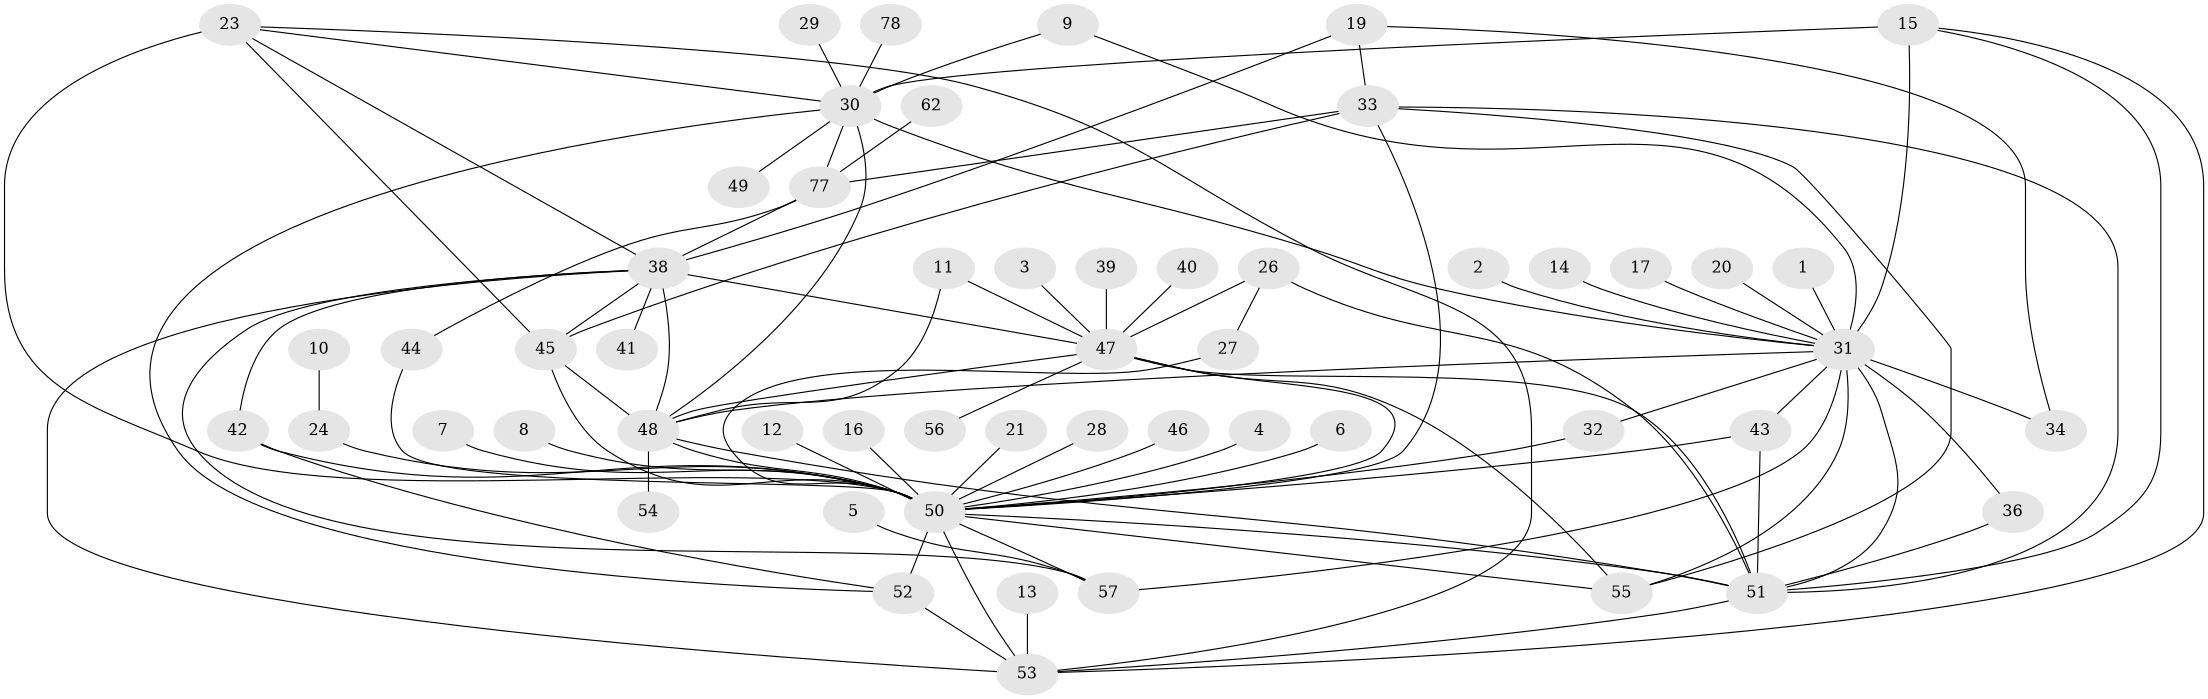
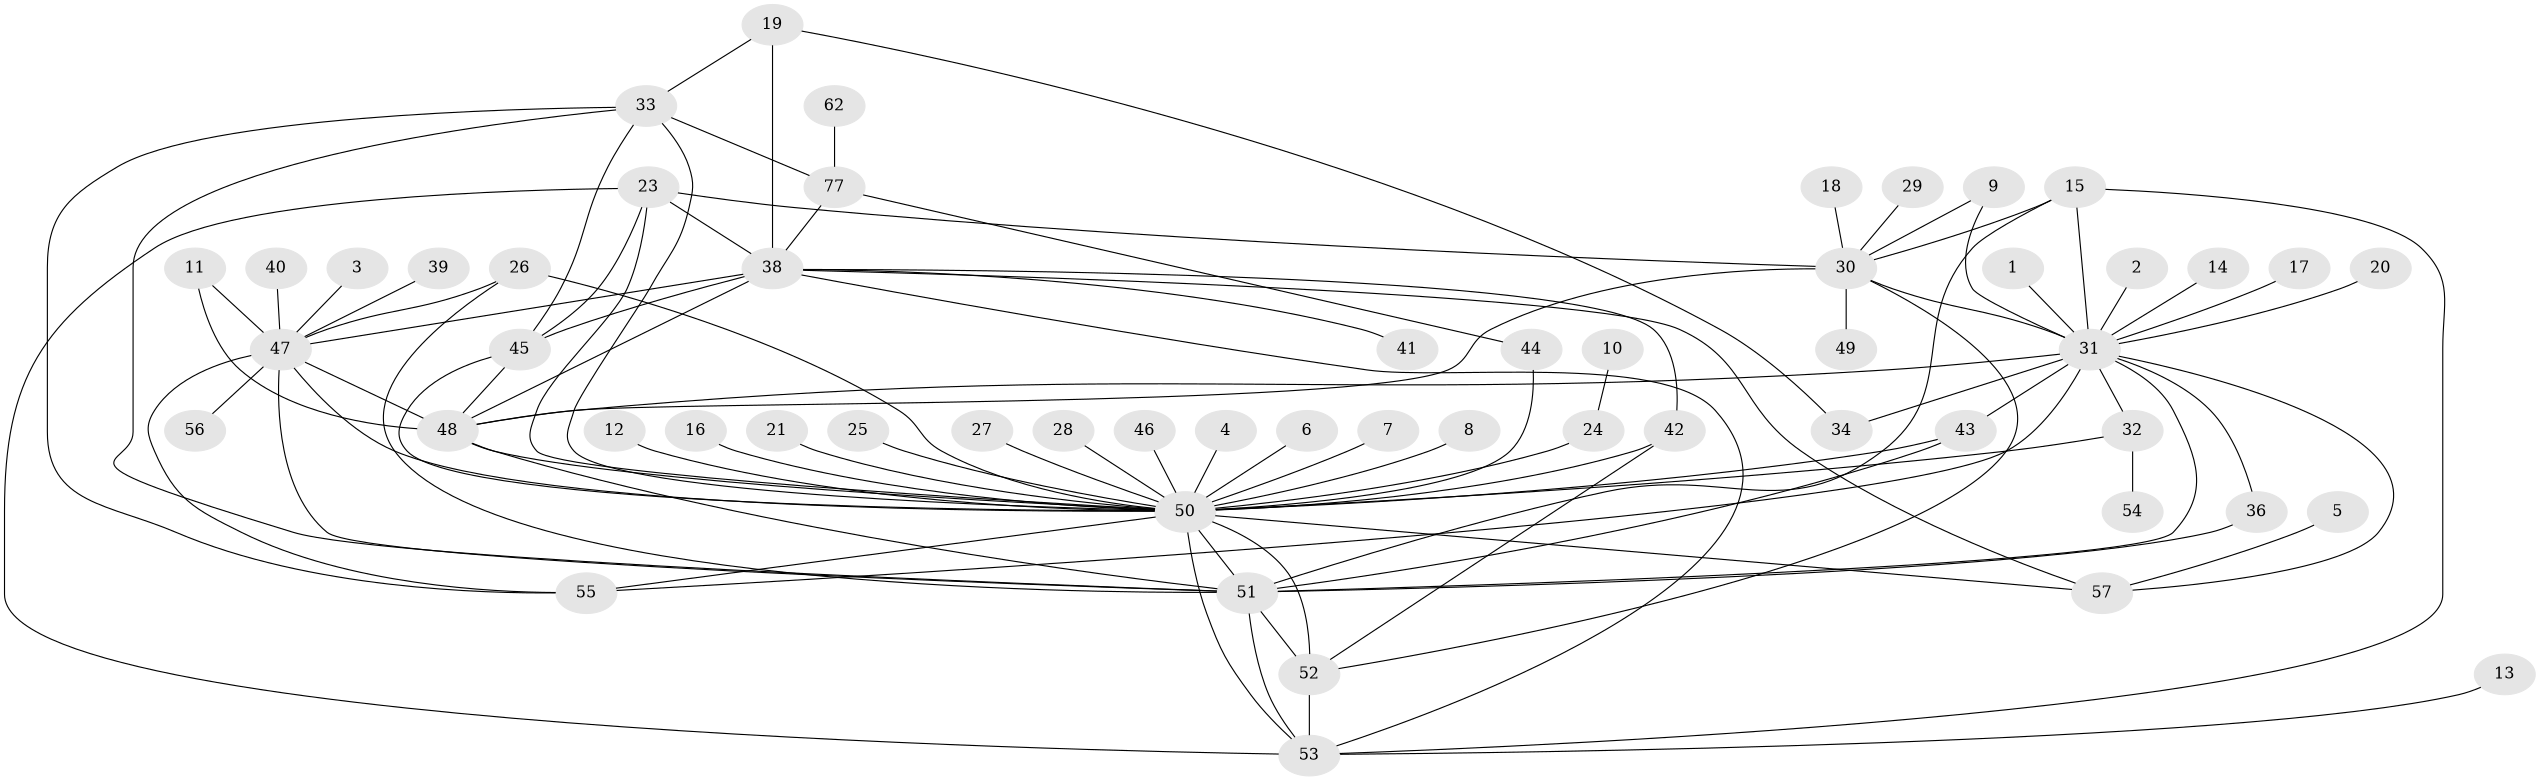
  graph {
    node [color=gray90 style=filled]
    edge [weight=1.0]
    1
    31
    57
    48
    51
    34
    32
    36
    43
    55
    2
    3
    47
    50
    56
    4
    53
    52
    5
    6
    7
    8
    9
    30
    n25 [label=77]
    49
    10
    24
    11
    54
    12
    13
    14
    15
    16
    17
-   18 [label=78]
+   18
    19
    33
    38
    45
    41
    42
    20
    21
    n46 [label=62]
    44
    23
+   25
    26
    27
    28
    29
    39
    40
    46
    1 -- 31
    31 -- 57
    31 -- 48
    31 -- 51 [weight=2.0]
    31 -- 34
    31 -- 32
    31 -- 36
    31 -- 43
    31 -- 55
    48 -- 51 [weight=3.0]
    48 -- 50
-   48 -- 54
+   32 -- 54
    51 -- 53
+   51 -- 52
    32 -- 50
    36 -- 51
    43 -- 51 [weight=2.0]
    43 -- 50
    2 -- 31
    3 -- 47
    47 -- 48
    47 -- 51
    47 -- 55
    47 -- 50
    47 -- 56
    50 -- 57
    50 -- 51
    50 -- 55
    50 -- 53
    50 -- 52 [weight=3.0]
    4 -- 50
    52 -- 53
    5 -- 57
    6 -- 50
    7 -- 50
    8 -- 50
    9 -- 31
    9 -- 30
    30 -- 31
    30 -- 48
    30 -- 52
-   30 -- n25
    30 -- 49
    n25 -- 38
    n25 -- 44
    10 -- 24
    24 -- 50
    11 -- 48
    11 -- 47
    12 -- 50
    13 -- 53
    14 -- 31
    15 -- 31 [weight=4.0]
    15 -- 51
    15 -- 53
    15 -- 30 [weight=2.0]
    16 -- 50
    17 -- 31
    18 -- 30
    19 -- 34
    19 -- 33
    19 -- 38 [weight=2.0]
    33 -- 51
    33 -- 55
    33 -- 50
    33 -- n25
    33 -- 45
    38 -- 57
    38 -- 48 [weight=2.0]
    38 -- 47
    38 -- 53
    38 -- 45
    38 -- 41
    38 -- 42
    45 -- 48
    45 -- 50
    42 -- 50
    42 -- 52
    20 -- 31
    21 -- 50
    n46 -- n25
    44 -- 50
    23 -- 50
    23 -- 53
    23 -- 30
    23 -- 38
    23 -- 45
+   25 -- 50
    26 -- 51
    26 -- 47
-   26 -- 27
+   26 -- 50
    27 -- 50
    28 -- 50
    29 -- 30
    39 -- 47
    40 -- 47
    46 -- 50
  }
